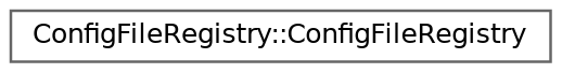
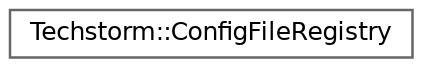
  digraph {
    rankdir=LR
-   n1 [color=grey40 fillcolor=white fontname=Helvetica fontsize=10 height=0.2 label="ConfigFileRegistry::ConfigFileRegistry" shape=box style=filled width=0.4]
+   n1 [color=grey40 fillcolor=white fontname=Helvetica fontsize=10 height=0.2 label="Techstorm::ConfigFileRegistry" shape=box style=filled width=0.4]
  }
